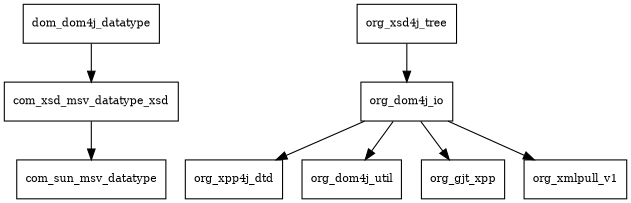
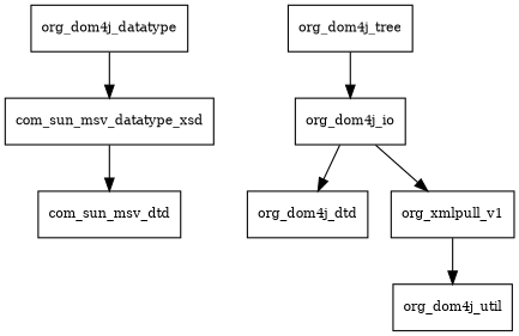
  digraph {
    node [fontsize=10.0 shape=box]
-   org_dom4j_datatype [label=dom_dom4j_datatype]
-   com_sun_msv_datatype_xsd [label=com_xsd_msv_datatype_xsd]
-   com_sun_msv_datatype
+   org_dom4j_datatype
+   com_sun_msv_datatype_xsd
+   com_sun_msv_datatype [label=com_sun_msv_dtd]
    org_dom4j_io
-   org_dom4j_dtd [label=org_xpp4j_dtd]
+   org_dom4j_dtd
    org_dom4j_util
-   org_gjt_xpp
    org_xmlpull_v1
-   org_dom4j_tree [label=org_xsd4j_tree]
+   org_dom4j_tree
    org_dom4j_datatype -> com_sun_msv_datatype_xsd
    com_sun_msv_datatype_xsd -> com_sun_msv_datatype
    org_dom4j_io -> org_dom4j_dtd
-   org_dom4j_io -> org_dom4j_util
-   org_dom4j_io -> org_gjt_xpp
+   org_xmlpull_v1 -> org_dom4j_util
    org_dom4j_io -> org_xmlpull_v1
    org_dom4j_tree -> org_dom4j_io
  }
